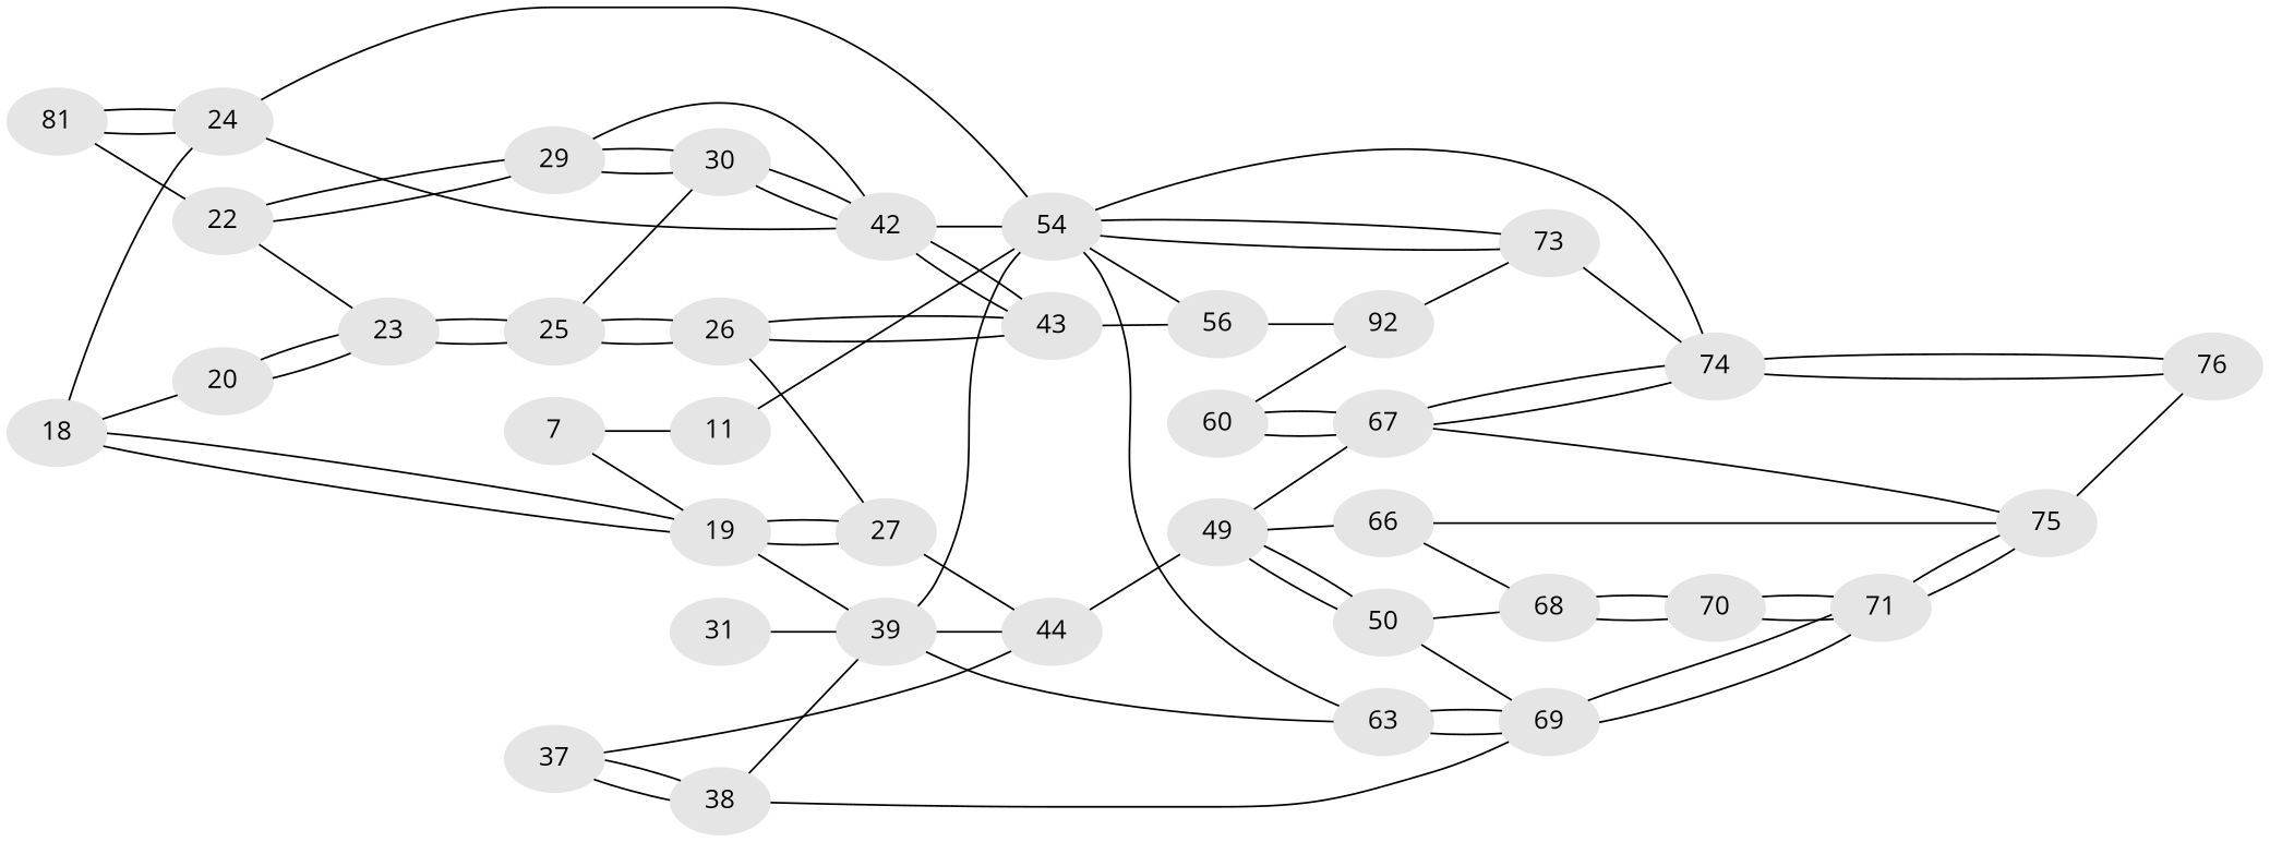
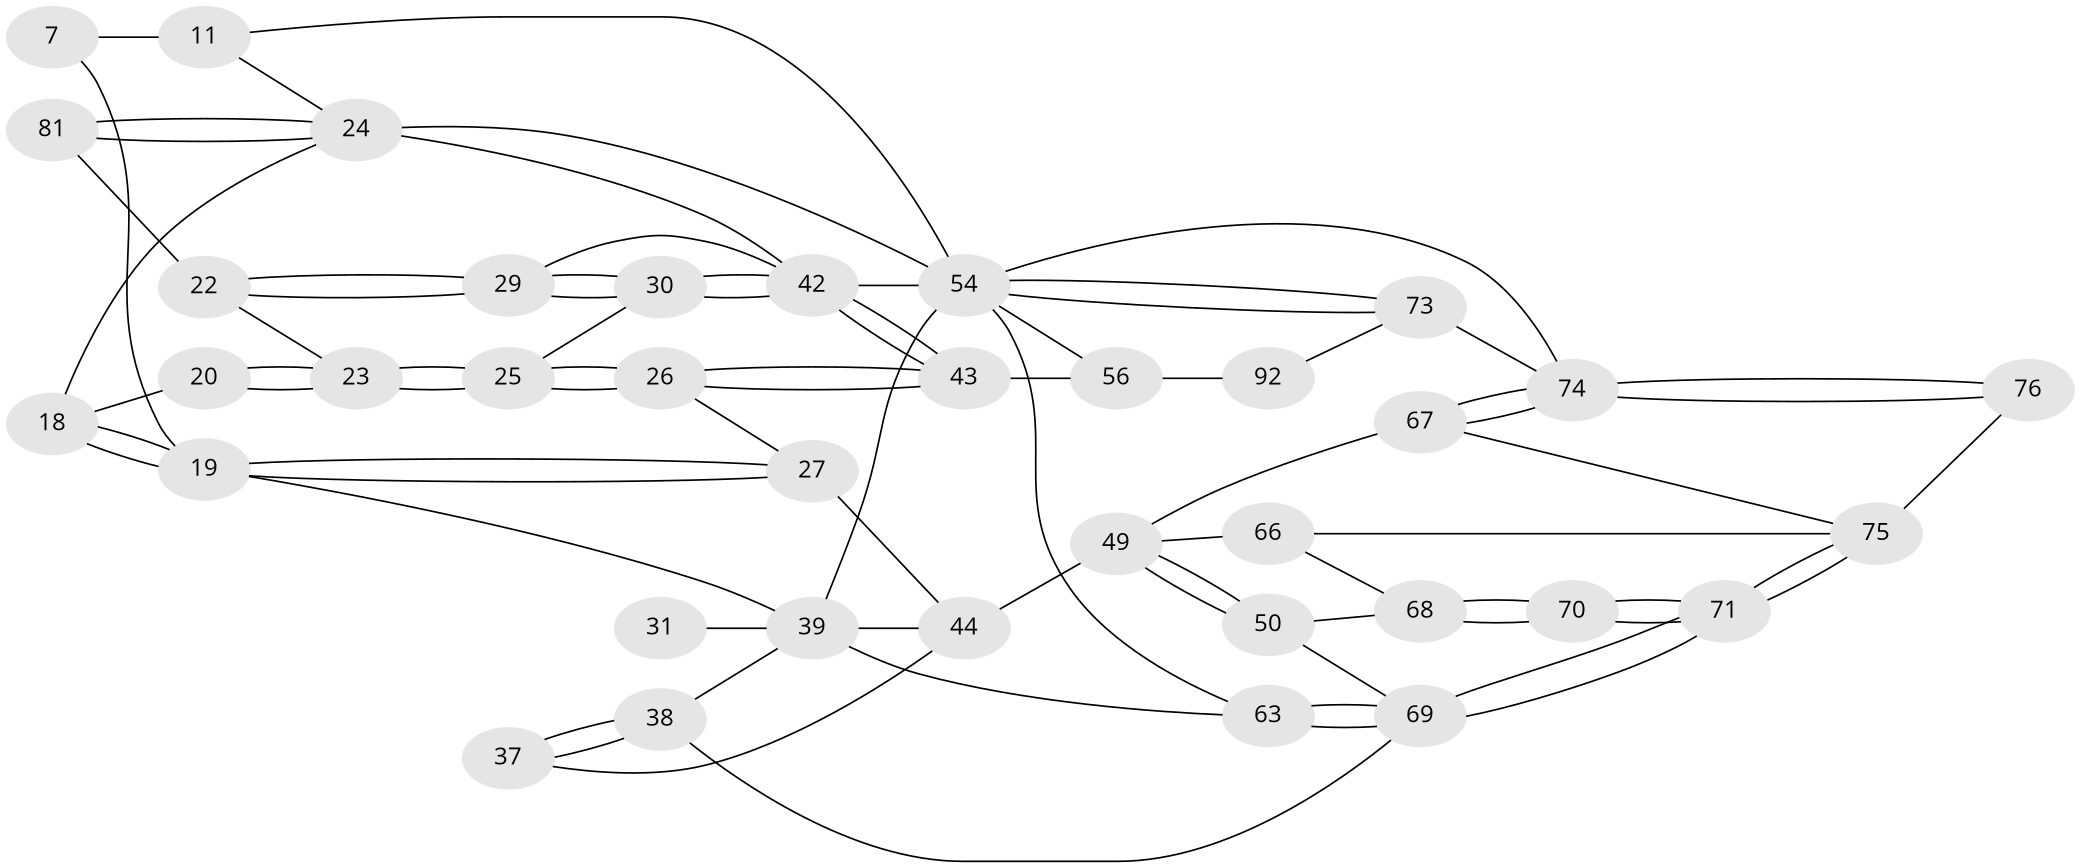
  graph {
    fontname="Open Sans"
    rankdir=LR
    node [color=gray90 fontname="Open Sans" style=filled]
    edge [fontname="Open Sans"]
    11 [super="+2"]
    7
    19 [super="+9+8"]
    24 [super="+13+14+15"]
    54 [super="+53+41"]
    27
    39 [super="+4+5+33"]
    42 [super="+40+28"]
    63
    56 [super="+55"]
    73
    74
    18 [super="+17+16"]
    20
    23
    44 [super="+35+36"]
    25
    n18 [label=81]
    22
    29
    30
    26
    43
    49 [super="+48"]
    31
    37
    38
    69 [super="+51+52"]
    71
    67 [super="+64+46+45"]
    75 [super="+65"]
    50
    66 [super="+58"]
    68 [super="+62"]
    70
    n36 [label=92 super="+59"]
-   60
    76
+   11 -- 24
    11 -- 54
    7 -- 11 [weight=2]
    7 -- 19
    19 -- 27
    19 -- 27
    19 -- 39
    24 -- 54
    24 -- 42
    54 -- 63
    54 -- 56 [weight=2]
    54 -- 73
    54 -- 73
    54 -- 74
    27 -- 44
    39 -- 54
    39 -- 63
    39 -- 44 [weight=2]
    42 -- 54
    42 -- 43
    42 -- 43
    63 -- 69 [weight=2]
    63 -- 69
    56 -- n36 [weight=2]
    73 -- 74
    74 -- 76
    74 -- 76
    18 -- 19 [weight=2]
    18 -- 19
    18 -- 24
    18 -- 20 [weight=2]
    20 -- 23
    20 -- 23
    23 -- 25
    23 -- 25
    44 -- 49
    25 -- 30
    25 -- 26
    25 -- 26
    n18 -- 24 [weight=2]
    n18 -- 24
    n18 -- 22
    22 -- 23
    22 -- 29
    22 -- 29
    29 -- 42
    29 -- 30
    29 -- 30
    30 -- 42
    30 -- 42
    26 -- 27
    26 -- 43
    26 -- 43
    43 -- 56
    49 -- 67
    49 -- 50
    49 -- 50
    49 -- 66 [weight=2]
    31 -- 39 [weight=3]
    37 -- 44 [weight=2]
    37 -- 38
    37 -- 38
    38 -- 39
    38 -- 69
    69 -- 71
    69 -- 71
    71 -- 75
    71 -- 75
    67 -- 74
    67 -- 74
    67 -- 75
    75 -- 76
    50 -- 69
    50 -- 68
    66 -- 75
    66 -- 68 [weight=2]
    68 -- 70 [weight=2]
    68 -- 70
    70 -- 71
    70 -- 71
    n36 -- 73
-   60 -- 67 [weight=2]
-   60 -- 67
-   60 -- n36
  }
